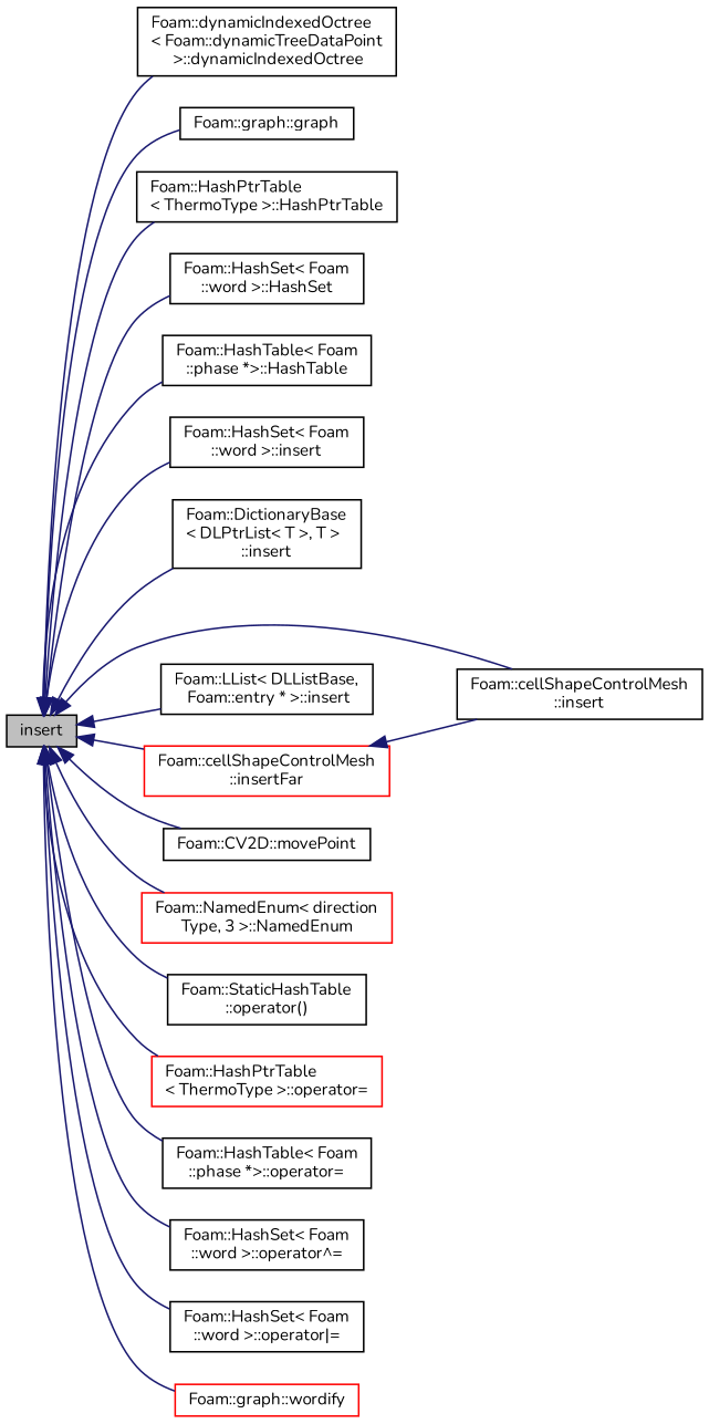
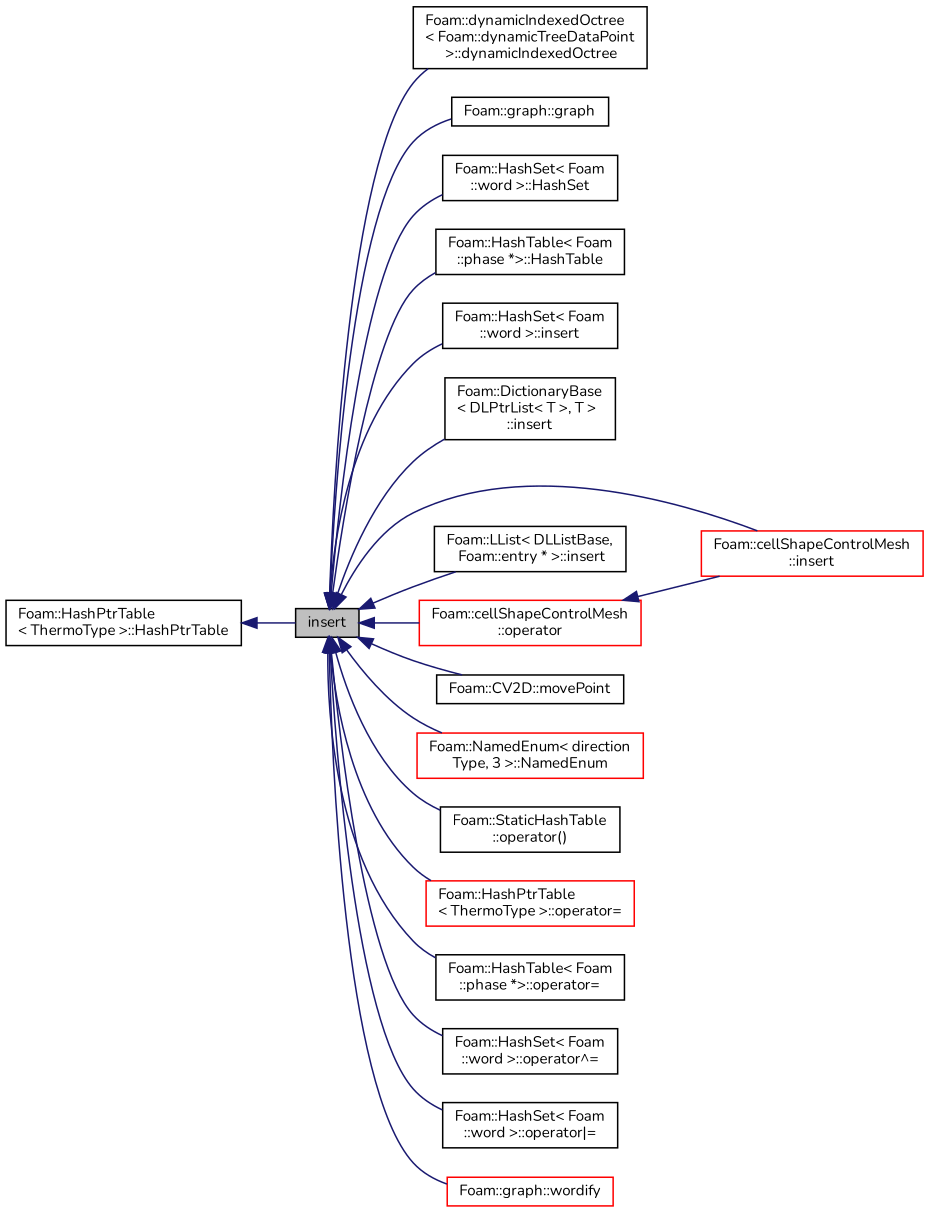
  digraph {
    fontname=Nunito
    rankdir=LR
    node [color=black fontname=Nunito fontsize=10 shape=record]
    edge [color=midnightblue dir=back fontname=Nunito fontsize=10 labelfontname=FreeSans labelfontsize=10 style=solid]
    n1 [fillcolor=grey75 fontcolor=black height=0.2 label=insert style=filled width=0.4]
    n2 [height=0.2 label="Foam::dynamicIndexedOctree\l\< Foam::dynamicTreeDataPoint\l \>::dynamicIndexedOctree" width=0.4]
    n3 [height=0.2 label="Foam::graph::graph" width=0.4]
    n4 [height=0.2 label="Foam::HashPtrTable\l\< ThermoType \>::HashPtrTable" width=0.4]
    n5 [height=0.2 label="Foam::HashSet\< Foam\l::word \>::HashSet" width=0.4]
    n6 [height=0.2 label="Foam::HashTable\< Foam\l::phase *\>::HashTable" width=0.4]
    n7 [height=0.2 label="Foam::HashSet\< Foam\l::word \>::insert" width=0.4]
    n8 [height=0.2 label="Foam::DictionaryBase\l\< DLPtrList\< T \>, T \>\l::insert" width=0.4]
-   n9 [height=0.2 label="Foam::cellShapeControlMesh\l::insert" width=0.4]
+   n9 [color=red height=0.2 label="Foam::cellShapeControlMesh\l::insert" width=0.4]
    n10 [height=0.2 label="Foam::LList\< DLListBase,\l Foam::entry * \>::insert" width=0.4]
-   n11 [color=red height=0.2 label="Foam::cellShapeControlMesh\l::insertFar" width=0.4]
+   n11 [color=red height=0.2 label="Foam::cellShapeControlMesh\l::operator" width=0.4]
    n12 [height=0.2 label="Foam::CV2D::movePoint" width=0.4]
    n13 [color=red height=0.2 label="Foam::NamedEnum\< direction\lType, 3 \>::NamedEnum" width=0.4]
    n14 [height=0.2 label="Foam::StaticHashTable\l::operator()" width=0.4]
    n15 [color=red height=0.2 label="Foam::HashPtrTable\l\< ThermoType \>::operator=" width=0.4]
    n16 [height=0.2 label="Foam::HashTable\< Foam\l::phase *\>::operator=" width=0.4]
    n17 [height=0.2 label="Foam::HashSet\< Foam\l::word \>::operator^=" width=0.4]
    n18 [height=0.2 label="Foam::HashSet\< Foam\l::word \>::operator\|=" width=0.4]
    n19 [color=red height=0.2 label="Foam::graph::wordify" width=0.4]
    n1 -> n2
    n1 -> n3
-   n1 -> n4
+   n4 -> n1
    n1 -> n5
    n1 -> n6
    n1 -> n7
    n1 -> n8
    n1 -> n9
    n1 -> n10
    n1 -> n11
    n1 -> n12
    n1 -> n13
    n1 -> n14
    n1 -> n15
    n1 -> n16
    n1 -> n17
    n1 -> n18
    n1 -> n19
    n11 -> n9
  }
